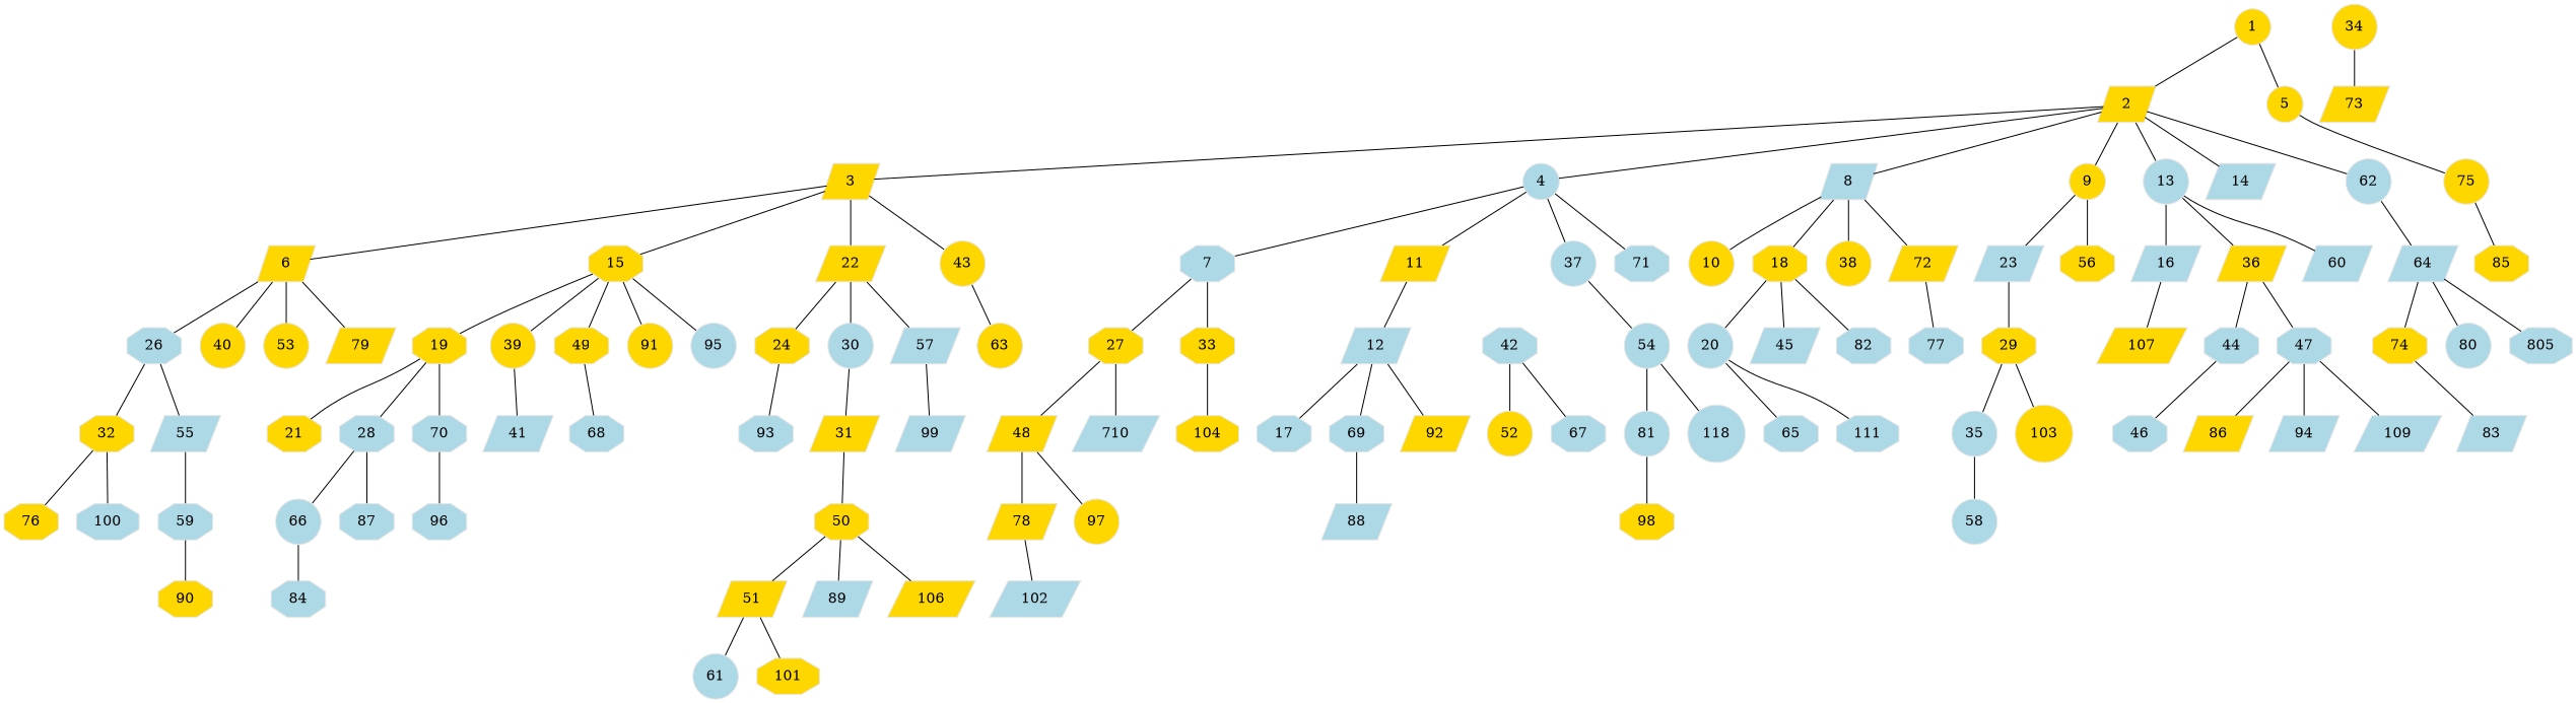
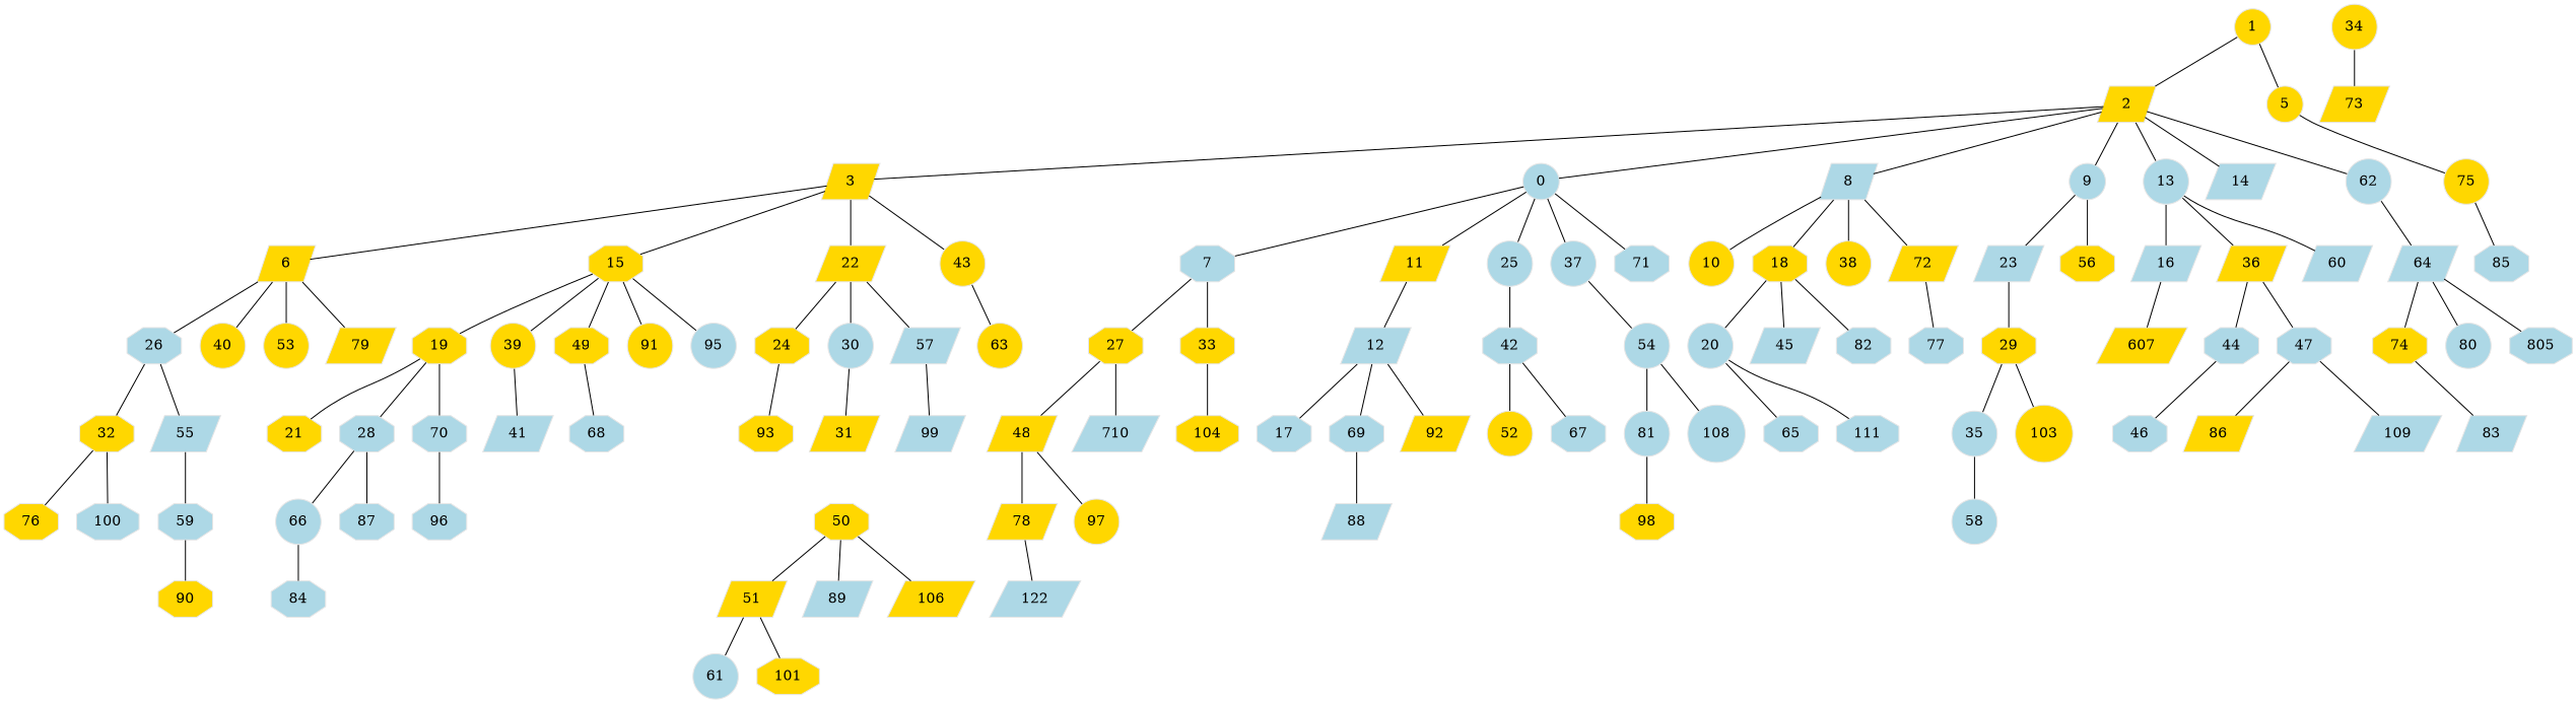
  graph {
    fontname="DejaVu Serif"
    node [color=gray90 fillcolor=lightblue fontname="DejaVu Serif" shape=octagon style=filled]
    edge [fontname="DejaVu Serif"]
    1 [fillcolor=gold shape=circle]
    2 [fillcolor=gold shape=parallelogram]
    5 [fillcolor=gold shape=circle]
    3 [fillcolor=gold shape=parallelogram]
-   4 [shape=circle]
+   4 [shape=circle label=0]
    8 [shape=parallelogram]
-   9 [fillcolor=gold shape=circle]
+   9 [shape=circle]
    13 [shape=circle]
    14 [shape=parallelogram]
    62 [shape=circle]
    75 [fillcolor=gold shape=circle]
    6 [fillcolor=gold shape=parallelogram]
    15 [fillcolor=gold]
    22 [fillcolor=gold shape=parallelogram]
    43 [fillcolor=gold shape=circle]
    7
    11 [fillcolor=gold shape=parallelogram]
+   25 [shape=circle]
    37 [shape=circle]
    71
    10 [fillcolor=gold shape=circle]
    18 [fillcolor=gold]
    38 [fillcolor=gold shape=circle]
    72 [fillcolor=gold shape=parallelogram]
    23 [shape=parallelogram]
    56 [fillcolor=gold]
    16 [shape=parallelogram]
    36 [fillcolor=gold shape=parallelogram]
    60 [shape=parallelogram]
    64 [shape=parallelogram]
    26
    40 [fillcolor=gold shape=circle]
    53 [fillcolor=gold shape=circle]
    79 [fillcolor=gold shape=parallelogram]
    19 [fillcolor=gold]
    39 [fillcolor=gold shape=circle]
    49 [fillcolor=gold]
    91 [fillcolor=gold shape=circle]
    95 [shape=circle]
    24 [fillcolor=gold]
    30 [shape=circle]
    57 [shape=parallelogram]
    63 [fillcolor=gold shape=circle]
    27 [fillcolor=gold]
    33 [fillcolor=gold]
    12 [shape=parallelogram]
    42
    54 [shape=circle]
-   85 [fillcolor=gold]
+   85
    32 [fillcolor=gold]
    55 [shape=parallelogram]
    48 [fillcolor=gold shape=parallelogram]
    n53 [label=710 shape=parallelogram]
    104 [fillcolor=gold]
    20 [shape=circle]
    45 [shape=parallelogram]
    82
    77
    29 [fillcolor=gold]
    17
    69
    92 [fillcolor=gold shape=parallelogram]
    88 [shape=parallelogram]
-   107 [fillcolor=gold shape=parallelogram]
+   107 [fillcolor=gold shape=parallelogram label=607]
    44
    47
    21 [fillcolor=gold]
    28
    70
    41 [shape=parallelogram]
    68
    65
    111
    66 [shape=circle]
    87
    96
-   93
+   93 [fillcolor=gold]
    31 [fillcolor=gold shape=parallelogram]
    99 [shape=parallelogram]
    35 [shape=circle]
    103 [fillcolor=gold shape=circle]
    52 [fillcolor=gold shape=circle]
    67
    76 [fillcolor=gold]
    100
    59
    34 [fillcolor=gold shape=circle]
    73 [fillcolor=gold shape=parallelogram]
    78 [fillcolor=gold shape=parallelogram]
    97 [fillcolor=gold shape=circle]
    84
    58 [shape=circle]
    50 [fillcolor=gold]
    51 [fillcolor=gold shape=parallelogram]
    89 [shape=parallelogram]
    106 [fillcolor=gold shape=parallelogram]
    46
    86 [fillcolor=gold shape=parallelogram]
-   94 [shape=parallelogram]
    109 [shape=parallelogram]
    81 [shape=circle]
-   108 [shape=circle label=118]
-   102 [shape=parallelogram]
+   108 [shape=circle]
+   102 [shape=parallelogram label=122]
    61 [shape=circle]
    101 [fillcolor=gold]
    98 [fillcolor=gold]
    90 [fillcolor=gold]
    74 [fillcolor=gold]
    80 [shape=circle]
    n110 [label=805]
    83 [shape=parallelogram]
    1 -- 2
    1 -- 5
    2 -- 3
    2 -- 4
    2 -- 8
    2 -- 9
    2 -- 13
    2 -- 14
    2 -- 62
    5 -- 75
    3 -- 6
    3 -- 15
    3 -- 22
    3 -- 43
    4 -- 7
    4 -- 11
+   4 -- 25
    4 -- 37
    4 -- 71
    8 -- 10
    8 -- 18
    8 -- 38
    8 -- 72
    9 -- 23
    9 -- 56
    13 -- 16
    13 -- 36
    13 -- 60
    62 -- 64
    75 -- 85
    6 -- 26
    6 -- 40
    6 -- 53
    6 -- 79
    15 -- 19
    15 -- 39
    15 -- 49
    15 -- 91
    15 -- 95
    22 -- 24
    22 -- 30
    22 -- 57
    43 -- 63
    7 -- 27
    7 -- 33
    11 -- 12
+   25 -- 42
    37 -- 54
    18 -- 20
    18 -- 45
    18 -- 82
    72 -- 77
    23 -- 29
    16 -- 107
    36 -- 44
    36 -- 47
    64 -- 74
    64 -- 80
    64 -- n110
    26 -- 32
    26 -- 55
    19 -- 21
    19 -- 28
    19 -- 70
    39 -- 41
    49 -- 68
    24 -- 93
    30 -- 31
    57 -- 99
    27 -- 48
    27 -- n53
    33 -- 104
    12 -- 17
    12 -- 69
    12 -- 92
    42 -- 52
    42 -- 67
    54 -- 81
    54 -- 108
    32 -- 76
    32 -- 100
    55 -- 59
    48 -- 78
    48 -- 97
    20 -- 65
    20 -- 111
    29 -- 35
    29 -- 103
    69 -- 88
    44 -- 46
    47 -- 86
-   47 -- 94
    47 -- 109
    28 -- 66
    28 -- 87
    70 -- 96
    66 -- 84
-   31 -- 50
    35 -- 58
    59 -- 90
    34 -- 73
    78 -- 102
    50 -- 51
    50 -- 89
    50 -- 106
    51 -- 61
    51 -- 101
    81 -- 98
    74 -- 83
  }
